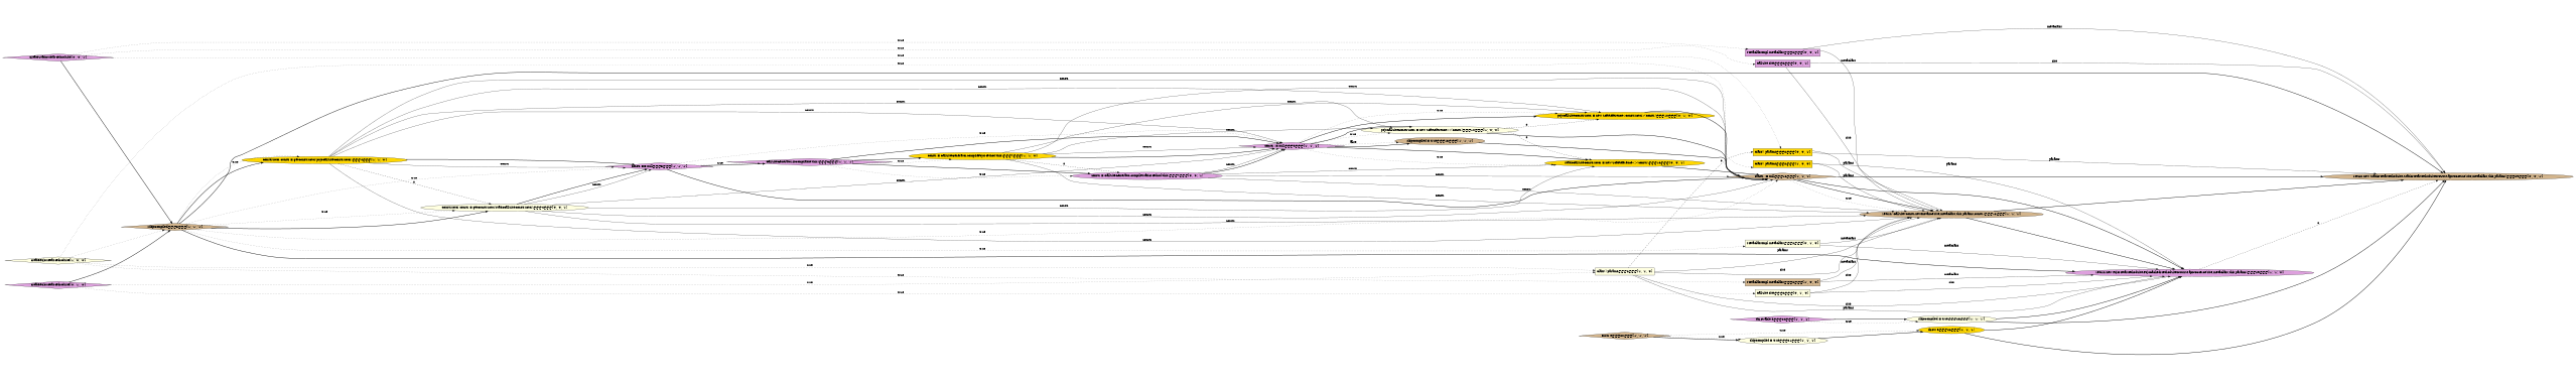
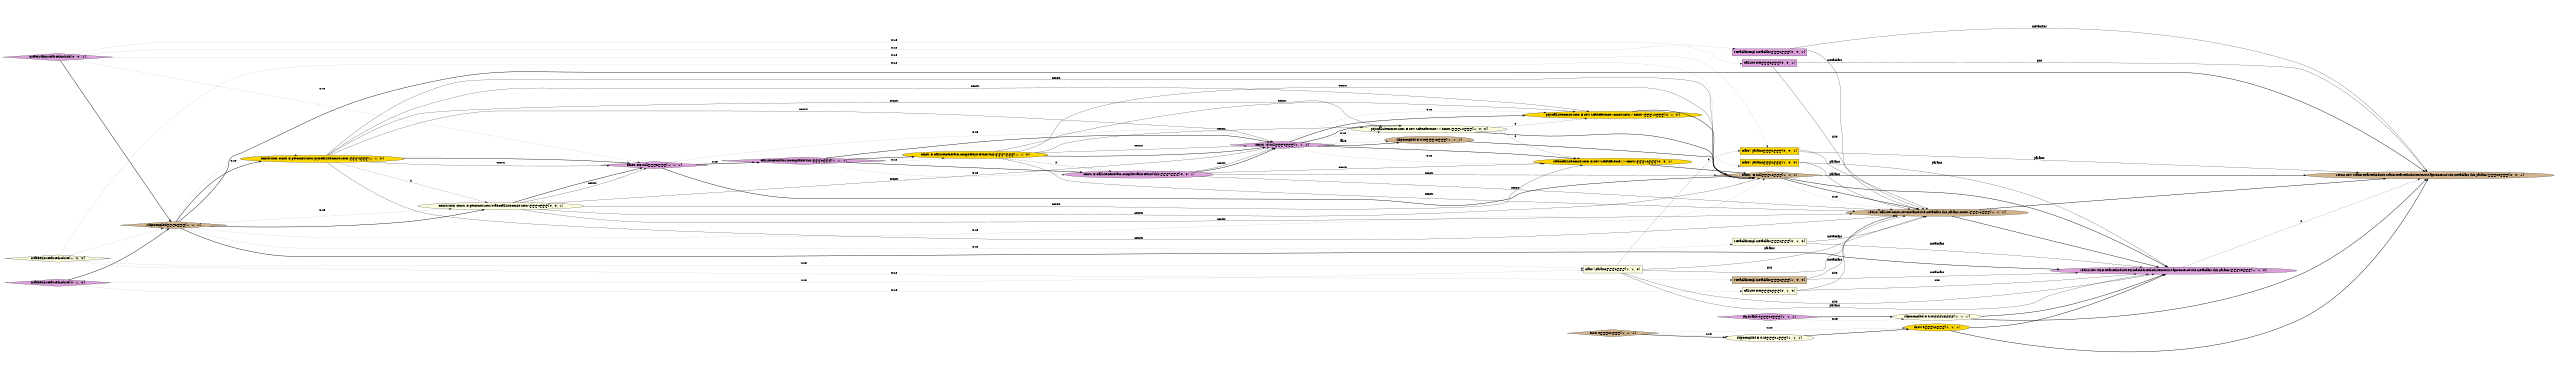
  digraph {
    rankdir=LR
    node [fillcolor=plum shape=ellipse style=filled]
    edge [style=solid]
    n1 [fillcolor=tan label="!skipCompiled@@@3@@@['1', '1', '1']" shape=diamond]
    n2 [fillcolor=tan label="constr != null@@@16@@@['1', '1', '1']" shape=diamond]
    n3 [fillcolor=tan label="return new StaticMetaMethodSite.StaticMetaMethodSiteNoUnwrapNoCoerce(site,metaClass,this,params)@@@29@@@['0', '0', '1']"]
    n4 [fillcolor=lightyellow label="Constructor constr = getConstructor(staticCallSiteConstructor)@@@4@@@['0', '0', '1']"]
    n5 [label="return new PojoMetaMethodSite.PojoCachedMethodSiteNoUnwrapNoCoerce(site,metaClass,this,params)@@@29@@@['1', '1', '0']"]
    n6 [fillcolor=gold label="Constructor constr = getConstructor(pojoCallSiteConstructor)@@@4@@@['1', '1', '0']"]
    n7 [label="constr == null@@@5@@@['1', '1', '1']" shape=diamond]
    n8 [fillcolor=lightyellow label="MetaClassImpl metaClass@@@2@@@['0', '1', '0']" shape=box]
    n9 [fillcolor=tan label="return (CallSite)constr.newInstance(site,metaClass,this,params,constr)@@@18@@@['1', '1', '1']"]
    n10 [fillcolor=gold label="staticCallSiteConstructor = new SoftReference<>(constr)@@@10@@@['0', '0', '1']"]
    n11 [label="constr != null@@@9@@@['1', '1', '1']" shape=diamond]
    n12 [fillcolor=gold label="pojoCallSiteConstructor = new SoftReference<Constructor>(constr)@@@10@@@['0', '1', '0']"]
    n13 [fillcolor=lightyellow label="pojoCallSiteConstructor = new SoftReference<>(constr)@@@10@@@['1', '0', '0']"]
    n14 [label="CallSiteGenerator.isCompilable(this)@@@6@@@['1', '1', '1']" shape=diamond]
    n15 [fillcolor=tan label="Error e@@@20@@@['1', '1', '1']" shape=diamond]
    n16 [fillcolor=lightyellow label="skipCompiled = true@@@21@@@['1', '1', '1']"]
    n17 [fillcolor=gold label="throw e@@@22@@@['1', '1', '1']"]
    n18 [label="createStaticMetaMethodSite['0', '0', '1']" shape=diamond]
    n19 [label="CallSite site@@@2@@@['0', '0', '1']" shape=box]
    n20 [label="MetaClassImpl metaClass@@@2@@@['0', '0', '1']" shape=box]
    n21 [fillcolor=gold label="Class(( params@@@2@@@['0', '0', '1']" shape=box]
    n22 [fillcolor=lightyellow label="CallSite site@@@2@@@['0', '1', '0']" shape=box]
    n23 [fillcolor=tan label="skipCompiled = true@@@13@@@['1', '1', '1']"]
    n24 [fillcolor=lightyellow label="skipCompiled = true@@@25@@@['1', '1', '1']"]
    n25 [fillcolor=gold label="constr = CallSiteGenerator.compilePojoMethod(this)@@@7@@@['1', '1', '0']"]
    n26 [label="constr = CallSiteGenerator.compileStaticMethod(this)@@@7@@@['0', '0', '1']"]
    n27 [label="Throwable e@@@24@@@['1', '1', '1']" shape=diamond]
    n28 [fillcolor=tan label="MetaClassImpl metaClass@@@2@@@['1', '0', '0']" shape=box]
    n29 [fillcolor=lightyellow label="createPojoMetaMethodSite['1', '0', '0']" shape=diamond]
    n30 [fillcolor=gold label="Class(( params@@@2@@@['1', '0', '0']" shape=box]
    n31 [fillcolor=lightyellow label="Class(( params@@@2@@@['1', '1', '0']" shape=box]
    n32 [label="createPojoMetaMethodSite['0', '1', '0']" shape=diamond]
    n1 -> n2 [label=true style=dotted]
    n1 -> n3 [style=bold]
    n1 -> n4 [label=true style=dotted]
    n1 -> n4 [style=bold]
    n1 -> n5 [style=bold]
    n1 -> n6 [label=true style=dotted]
    n1 -> n6 [style=bold]
-   n1 -> n7 [label=true style=dotted]
+   n18 -> n7 [label=true style=dotted]
    n1 -> n8 [label=true style=dotted]
    n2 -> n3 [style=bold]
    n2 -> n5 [style=bold]
    n2 -> n9 [label=true style=dotted]
    n2 -> n9 [style=bold]
    n4 -> n2 [label=constr]
    n4 -> n7 [style=bold]
    n4 -> n7 [label=constr]
    n4 -> n9 [label=constr]
    n4 -> n10 [label=constr]
    n4 -> n11 [label=constr]
    n5 -> n3 [label=0 style=dashed]
    n6 -> n2 [label=constr]
    n6 -> n4 [label=0 style=dashed]
    n6 -> n7 [style=bold]
    n6 -> n7 [label=constr]
    n6 -> n9 [label=constr]
    n6 -> n11 [label=constr]
    n6 -> n12 [label=constr]
    n6 -> n13 [label=constr]
    n7 -> n2 [style=bold]
    n7 -> n11 [label=true style=dotted]
    n7 -> n14 [label=true style=dotted]
    n7 -> n14 [style=bold]
    n8 -> n5 [label=metaClass]
    n8 -> n9 [label=metaClass]
    n9 -> n3 [style=bold]
    n9 -> n5 [style=bold]
    n10 -> n2 [style=bold]
    n11 -> n10 [label=true style=dotted]
    n11 -> n10 [style=bold]
    n11 -> n12 [style=bold]
    n11 -> n12 [label=true style=dotted]
    n11 -> n13 [style=bold]
    n11 -> n13 [label=true style=dotted]
    n11 -> n23 [style=bold]
    n11 -> n23 [label=false style=dotted]
    n12 -> n2 [style=bold]
    n13 -> n2 [style=bold]
    n13 -> n10 [label=0 style=dashed]
    n13 -> n12 [label=0 style=dashed]
    n14 -> n11 [style=bold]
    n14 -> n25 [style=bold]
    n14 -> n25 [label=true style=dotted]
    n14 -> n26 [style=bold]
    n14 -> n26 [label=true style=dotted]
    n15 -> n16 [style=bold]
    n15 -> n16 [label=true style=dotted]
    n15 -> n17 [label=true style=dotted]
    n16 -> n17 [style=bold]
    n17 -> n3 [style=bold]
    n17 -> n5 [style=bold]
    n18 -> n1 [style=bold]
    n18 -> n19 [label=true style=dotted]
    n18 -> n20 [label=true style=dotted]
    n18 -> n21 [label=true style=dotted]
    n19 -> n3 [label=site]
    n19 -> n9 [label=site]
    n20 -> n3 [label=metaClass]
    n20 -> n9 [label=metaClass]
    n21 -> n3 [label=params]
    n21 -> n9 [label=params]
    n22 -> n5 [label=site]
    n22 -> n9 [label=site]
    n23 -> n2 [style=bold]
    n24 -> n3 [style=bold]
    n24 -> n5 [style=bold]
    n25 -> n2 [label=constr]
    n25 -> n9 [label=constr]
    n25 -> n11 [label=constr]
    n25 -> n11 [style=bold]
    n25 -> n12 [label=constr]
    n25 -> n13 [label=constr]
    n25 -> n26 [label=0 style=dashed]
    n26 -> n2 [label=constr]
    n26 -> n9 [label=constr]
    n26 -> n10 [label=constr]
    n26 -> n11 [label=constr]
    n26 -> n11 [style=bold]
    n27 -> n24 [style=bold]
    n27 -> n24 [label=true style=dotted]
    n28 -> n5 [label=metaClass]
    n28 -> n9 [label=metaClass]
    n29 -> n1 [style=dotted]
    n29 -> n28 [label=true style=dotted]
    n29 -> n30 [label=true style=dotted]
    n29 -> n31 [label=true style=dotted]
    n30 -> n5 [label=params]
    n30 -> n9 [label=params]
    n31 -> n5 [label=site]
    n31 -> n5 [label=params]
    n31 -> n9 [label=params]
    n31 -> n9 [label=site]
    n31 -> n21 [label=0 style=dashed]
    n32 -> n1 [style=bold]
    n32 -> n22 [label=true style=dotted]
    n32 -> n31 [label=true style=dotted]
  }
